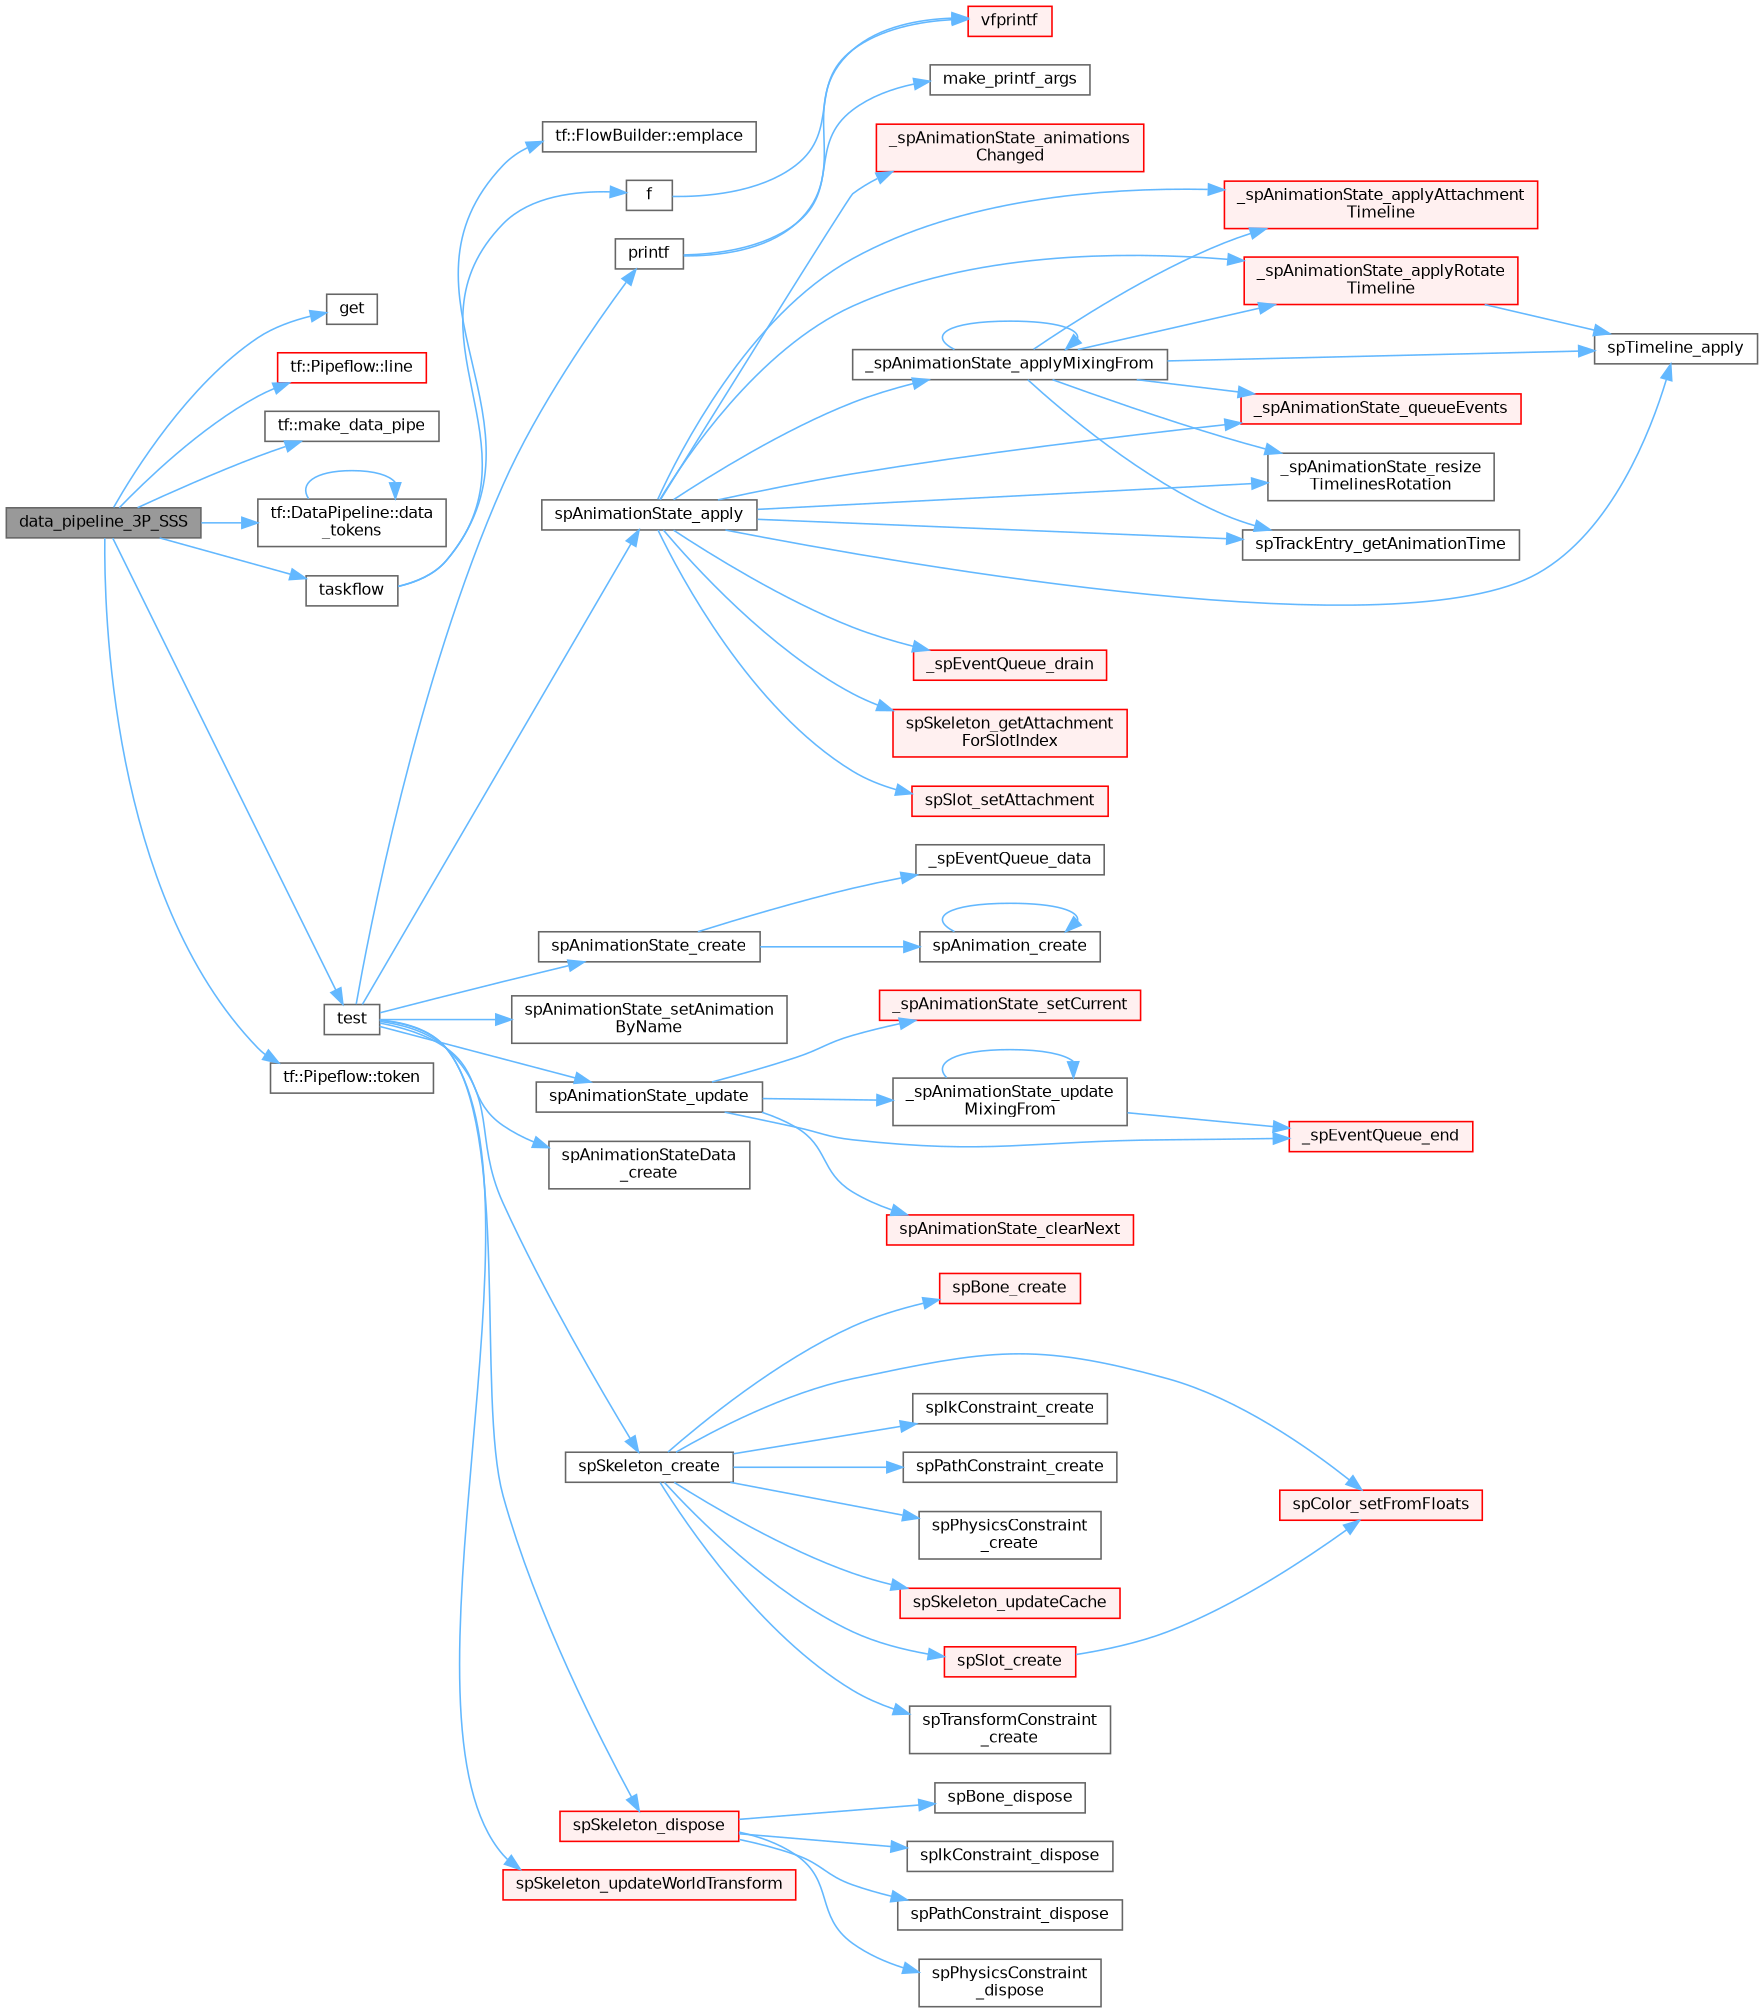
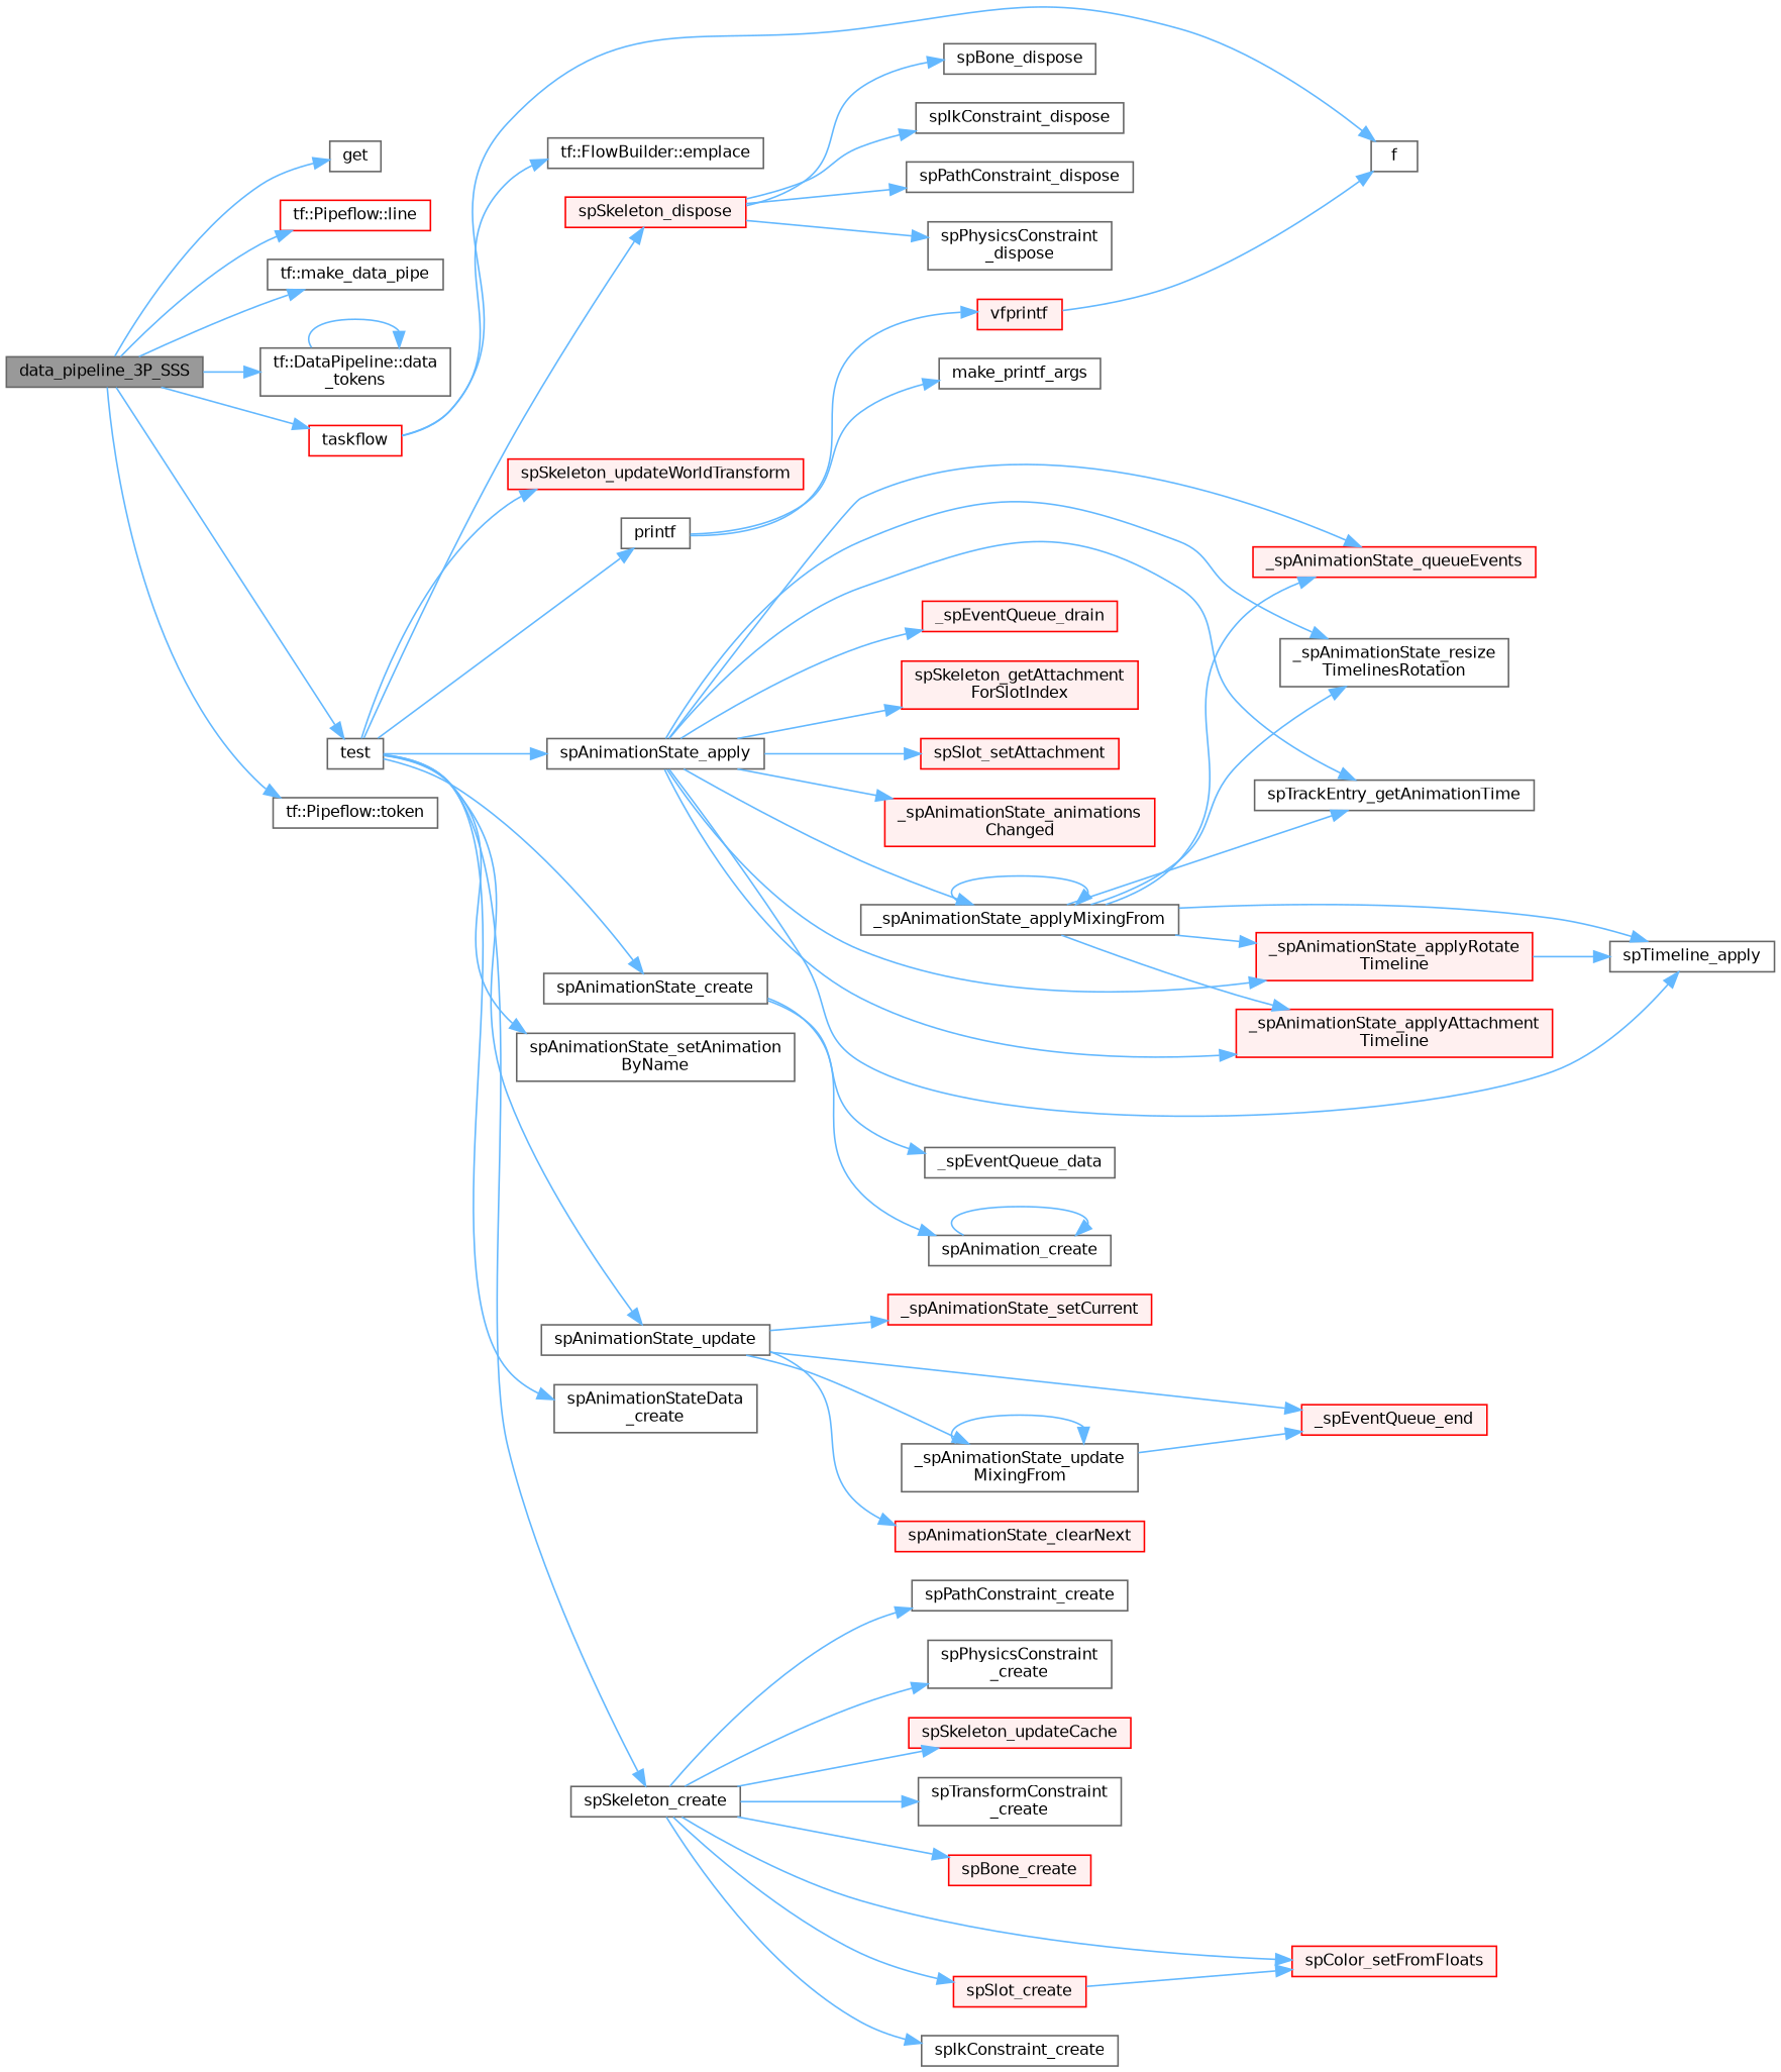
  digraph {
    rankdir=LR
    node [color=grey40 fillcolor=white fontname=Helvetica fontsize=10 shape=box style=filled]
    edge [color=steelblue1 fontname=Helvetica fontsize=10 labelfontname=Helvetica labelfontsize=10 style=solid]
    n1 [color=gray40 fillcolor=grey60 fontcolor=black height=0.2 label=data_pipeline_3P_SSS width=0.4]
    n2 [height=0.2 label=get width=0.4]
    n3 [color=red height=0.2 label="tf::Pipeflow::line" width=0.4]
    n4 [height=0.2 label="tf::make_data_pipe" width=0.4]
    n5 [height=0.2 label="tf::DataPipeline::data\l_tokens" width=0.4]
-   n6 [height=0.2 label=taskflow width=0.4]
+   n6 [color=red height=0.2 label=taskflow width=0.4]
    n7 [height=0.2 label=test width=0.4]
    n8 [height=0.2 label="tf::Pipeflow::token" width=0.4]
    n9 [height=0.2 label="tf::FlowBuilder::emplace" width=0.4]
    n10 [height=0.2 label=f width=0.4]
    n11 [height=0.2 label=printf width=0.4]
    n12 [height=0.2 label=spAnimationState_apply width=0.4]
    n13 [height=0.2 label=spAnimationState_create width=0.4]
    n14 [height=0.2 label="spAnimationState_setAnimation\lByName" width=0.4]
    n15 [height=0.2 label=spAnimationState_update width=0.4]
    n16 [height=0.2 label="spAnimationStateData\l_create" width=0.4]
    n17 [height=0.2 label=spSkeleton_create width=0.4]
    n18 [color=red fillcolor="#FFF0F0" height=0.2 label=spSkeleton_dispose width=0.4]
    n19 [color=red fillcolor="#FFF0F0" height=0.2 label=spSkeleton_updateWorldTransform width=0.4]
    n20 [height=0.2 label=make_printf_args width=0.4]
    n21 [color=red fillcolor="#FFF0F0" height=0.2 label=vfprintf width=0.4]
    n22 [color=red fillcolor="#FFF0F0" height=0.2 label="_spAnimationState_animations\lChanged" width=0.4]
    n23 [color=red fillcolor="#FFF0F0" height=0.2 label="_spAnimationState_applyAttachment\lTimeline" width=0.4]
    n24 [height=0.2 label=_spAnimationState_applyMixingFrom width=0.4]
    n25 [color=red fillcolor="#FFF0F0" height=0.2 label="_spAnimationState_applyRotate\lTimeline" width=0.4]
    n26 [height=0.2 label=spTimeline_apply width=0.4]
    n27 [color=red fillcolor="#FFF0F0" height=0.2 label=_spAnimationState_queueEvents width=0.4]
    n28 [height=0.2 label="_spAnimationState_resize\lTimelinesRotation" width=0.4]
    n29 [height=0.2 label=spTrackEntry_getAnimationTime width=0.4]
    n30 [color=red fillcolor="#FFF0F0" height=0.2 label=_spEventQueue_drain width=0.4]
    n31 [color=red fillcolor="#FFF0F0" height=0.2 label="spSkeleton_getAttachment\lForSlotIndex" width=0.4]
    n32 [color=red fillcolor="#FFF0F0" height=0.2 label=spSlot_setAttachment width=0.4]
    n33 [height=0.2 label=_spEventQueue_data width=0.4]
    n34 [height=0.2 label=spAnimation_create width=0.4]
    n35 [color=red fillcolor="#FFF0F0" height=0.2 label=_spAnimationState_setCurrent width=0.4]
    n36 [height=0.2 label="_spAnimationState_update\lMixingFrom" width=0.4]
    n37 [color=red fillcolor="#FFF0F0" height=0.2 label=_spEventQueue_end width=0.4]
    n38 [color=red fillcolor="#FFF0F0" height=0.2 label=spAnimationState_clearNext width=0.4]
    n39 [color=red fillcolor="#FFF0F0" height=0.2 label=spBone_create width=0.4]
    n40 [color=red fillcolor="#FFF0F0" height=0.2 label=spColor_setFromFloats width=0.4]
    n41 [height=0.2 label=spIkConstraint_create width=0.4]
    n42 [height=0.2 label=spPathConstraint_create width=0.4]
    n43 [height=0.2 label="spPhysicsConstraint\l_create" width=0.4]
    n44 [color=red fillcolor="#FFF0F0" height=0.2 label=spSkeleton_updateCache width=0.4]
    n45 [color=red fillcolor="#FFF0F0" height=0.2 label=spSlot_create width=0.4]
    n46 [height=0.2 label="spTransformConstraint\l_create" width=0.4]
    n47 [height=0.2 label=spBone_dispose width=0.4]
    n48 [height=0.2 label=spIkConstraint_dispose width=0.4]
    n49 [height=0.2 label=spPathConstraint_dispose width=0.4]
    n50 [height=0.2 label="spPhysicsConstraint\l_dispose" width=0.4]
    n1 -> n2
    n1 -> n3
    n1 -> n4
    n1 -> n5
    n1 -> n6
    n1 -> n7
    n1 -> n8
    n5 -> n5
    n6 -> n9
    n6 -> n10
    n7 -> n11
    n7 -> n12
    n7 -> n13
    n7 -> n14
    n7 -> n15
    n7 -> n16
    n7 -> n17
    n7 -> n18
    n7 -> n19
    n11 -> n20
    n11 -> n21
    n12 -> n22
    n12 -> n23
    n12 -> n24
    n12 -> n25
    n12 -> n26
    n12 -> n27
    n12 -> n28
    n12 -> n29
    n12 -> n30
    n12 -> n31
    n12 -> n32
    n13 -> n33
    n13 -> n34
    n15 -> n35
    n15 -> n36
    n15 -> n37
    n15 -> n38
    n17 -> n39
    n17 -> n40
    n17 -> n41
    n17 -> n42
    n17 -> n43
    n17 -> n44
    n17 -> n45
    n17 -> n46
    n18 -> n47
    n18 -> n48
    n18 -> n49
    n18 -> n50
-   n10 -> n21
+   n21 -> n10
    n24 -> n23
    n24 -> n24
    n24 -> n25
    n24 -> n26
    n24 -> n27
    n24 -> n28
    n24 -> n29
    n25 -> n26
    n34 -> n34
    n36 -> n36
    n36 -> n37
    n45 -> n40
  }
